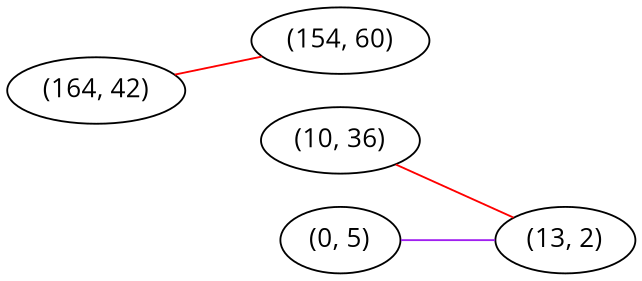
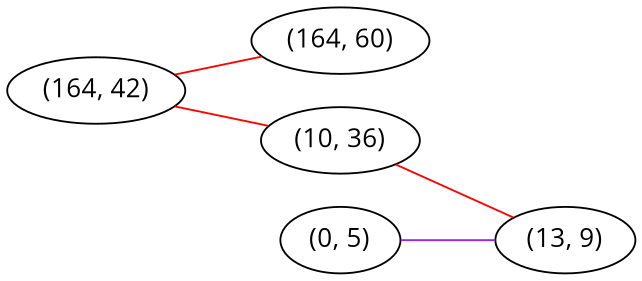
  graph {
    fontname="Open Sans"
    rankdir=LR
    node [fontname="Open Sans"]
    edge [color=red fontname="Open Sans" weight=1]
    "(164, 42)"
-   "(164, 60)" [label="(154, 60)"]
+   "(164, 60)"
    "(10, 36)"
-   "(13, 9)" [label="(13, 2)"]
+   "(13, 9)"
    n5 [label="(0, 5)"]
    "(164, 42)" -- "(164, 60)"
+   "(164, 42)" -- "(10, 36)"
    "(10, 36)" -- "(13, 9)"
    n5 -- "(13, 9)" [color=purple weight=4]
  }
